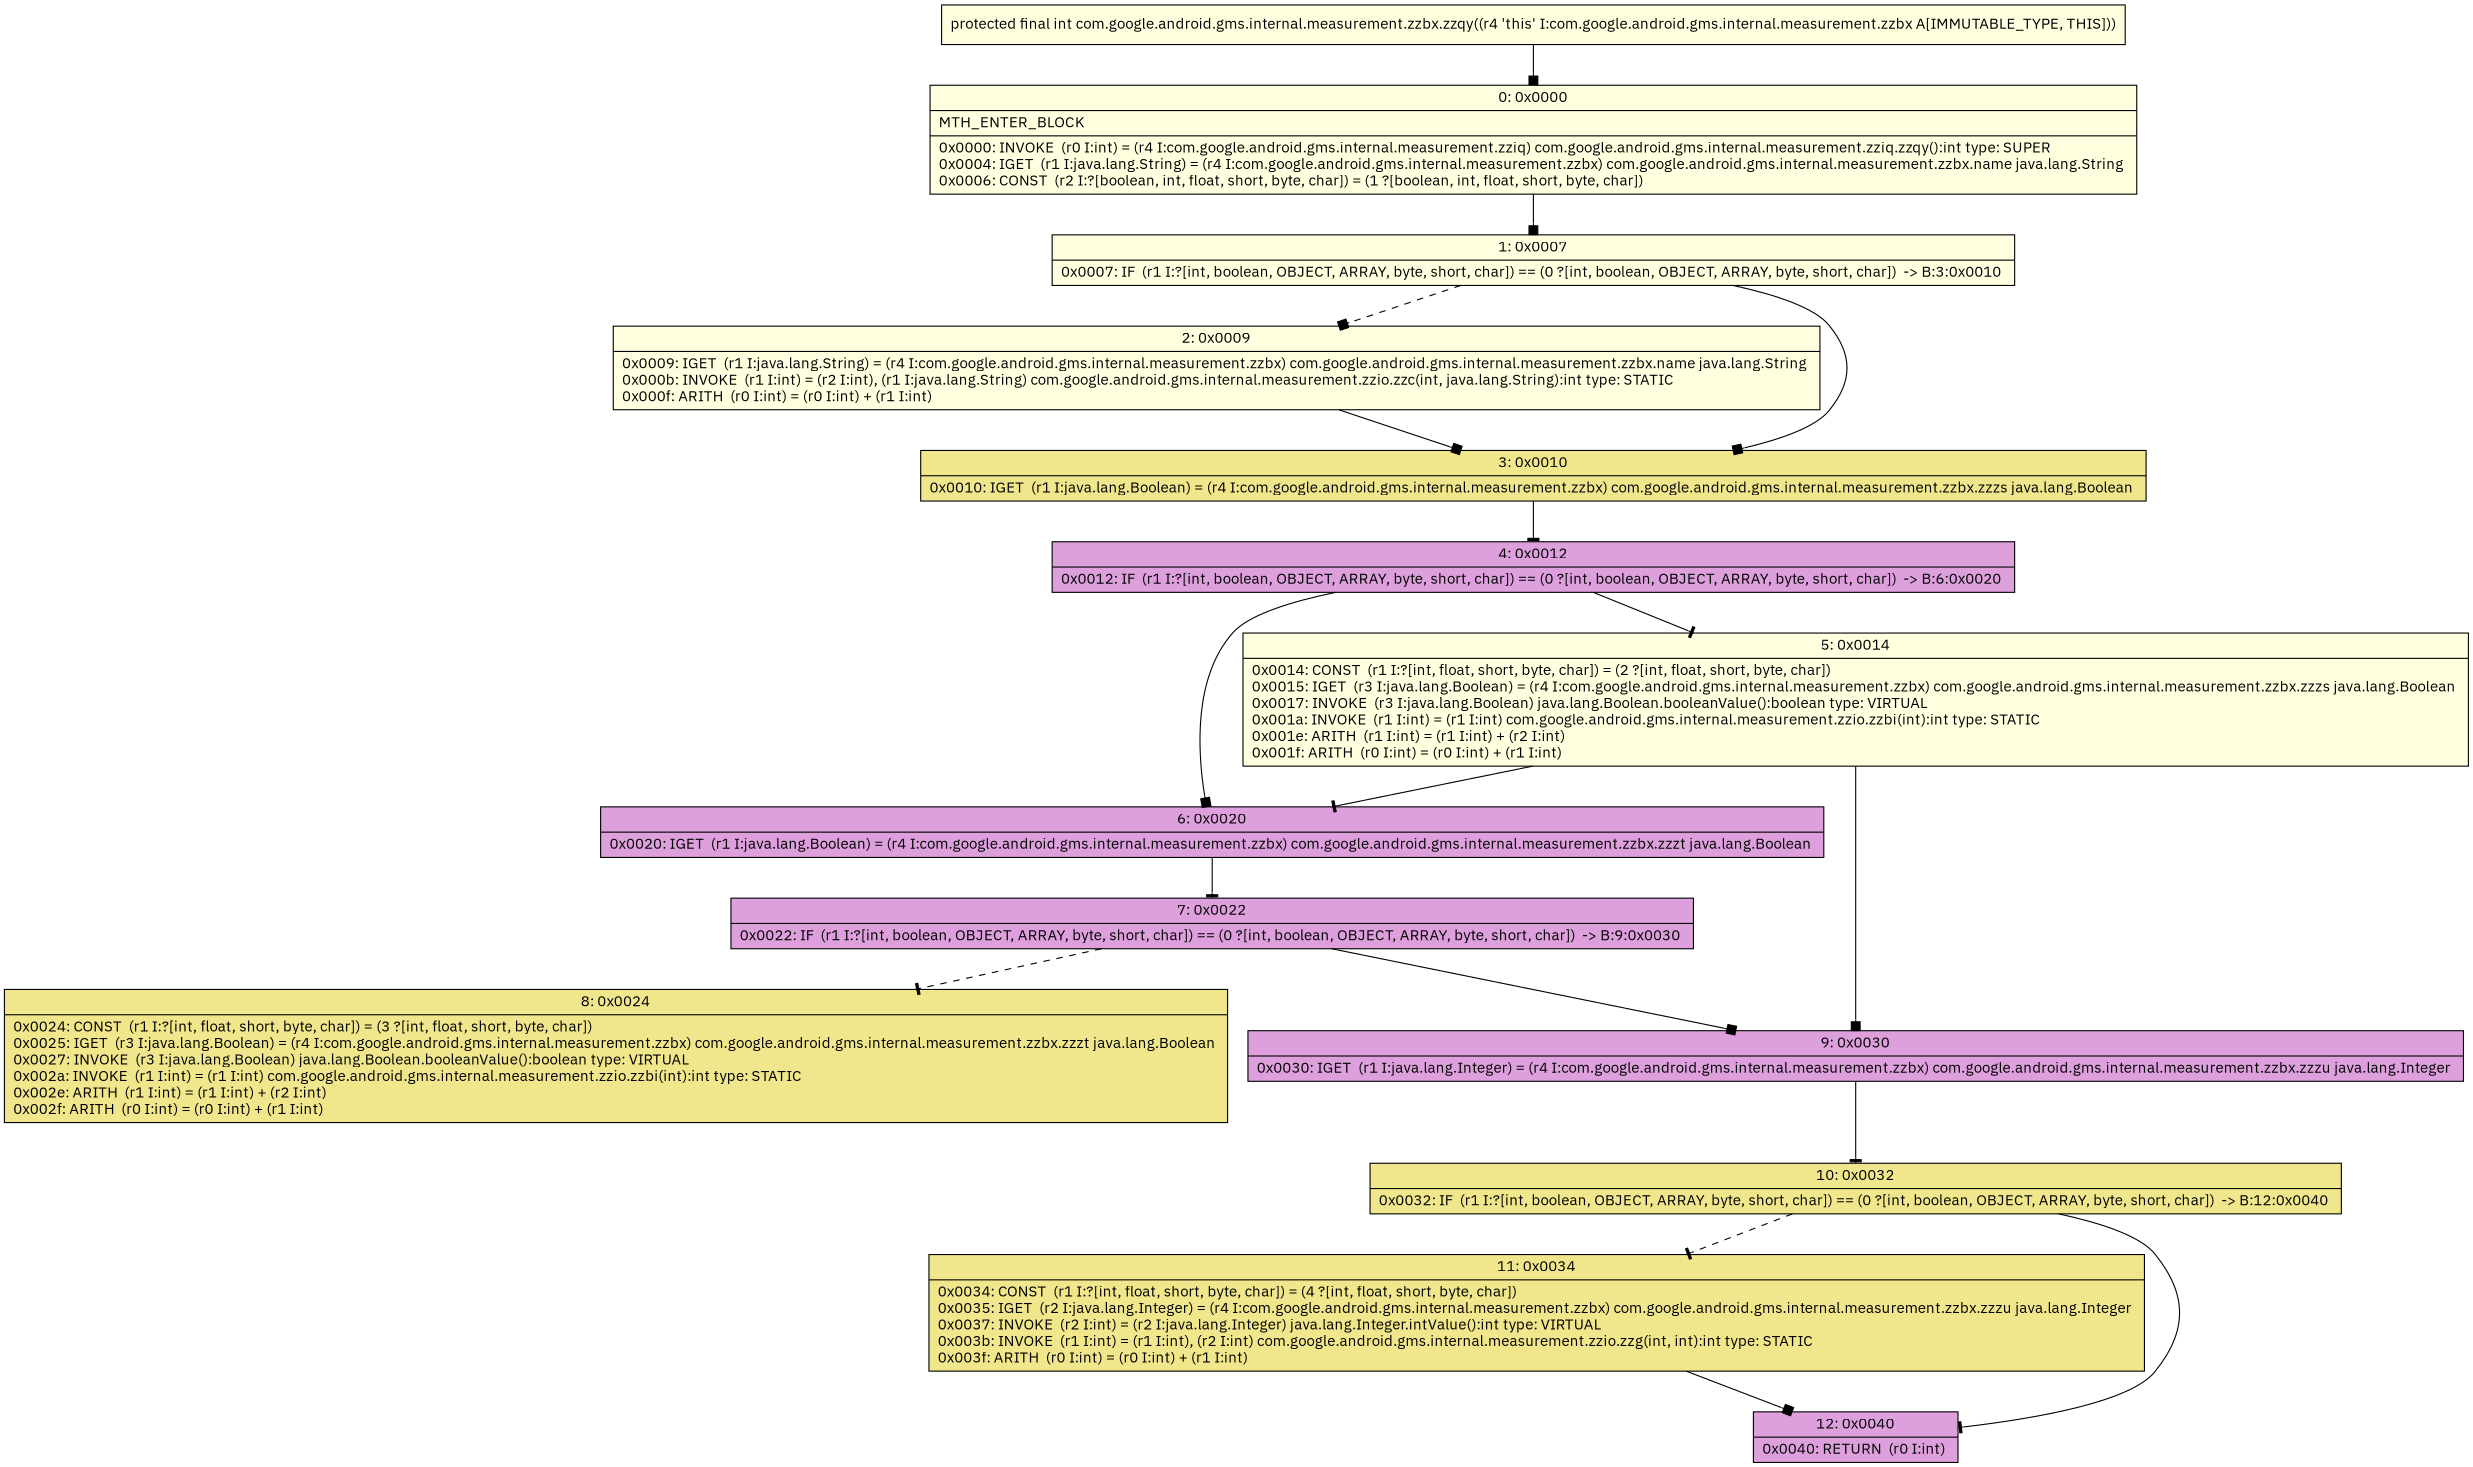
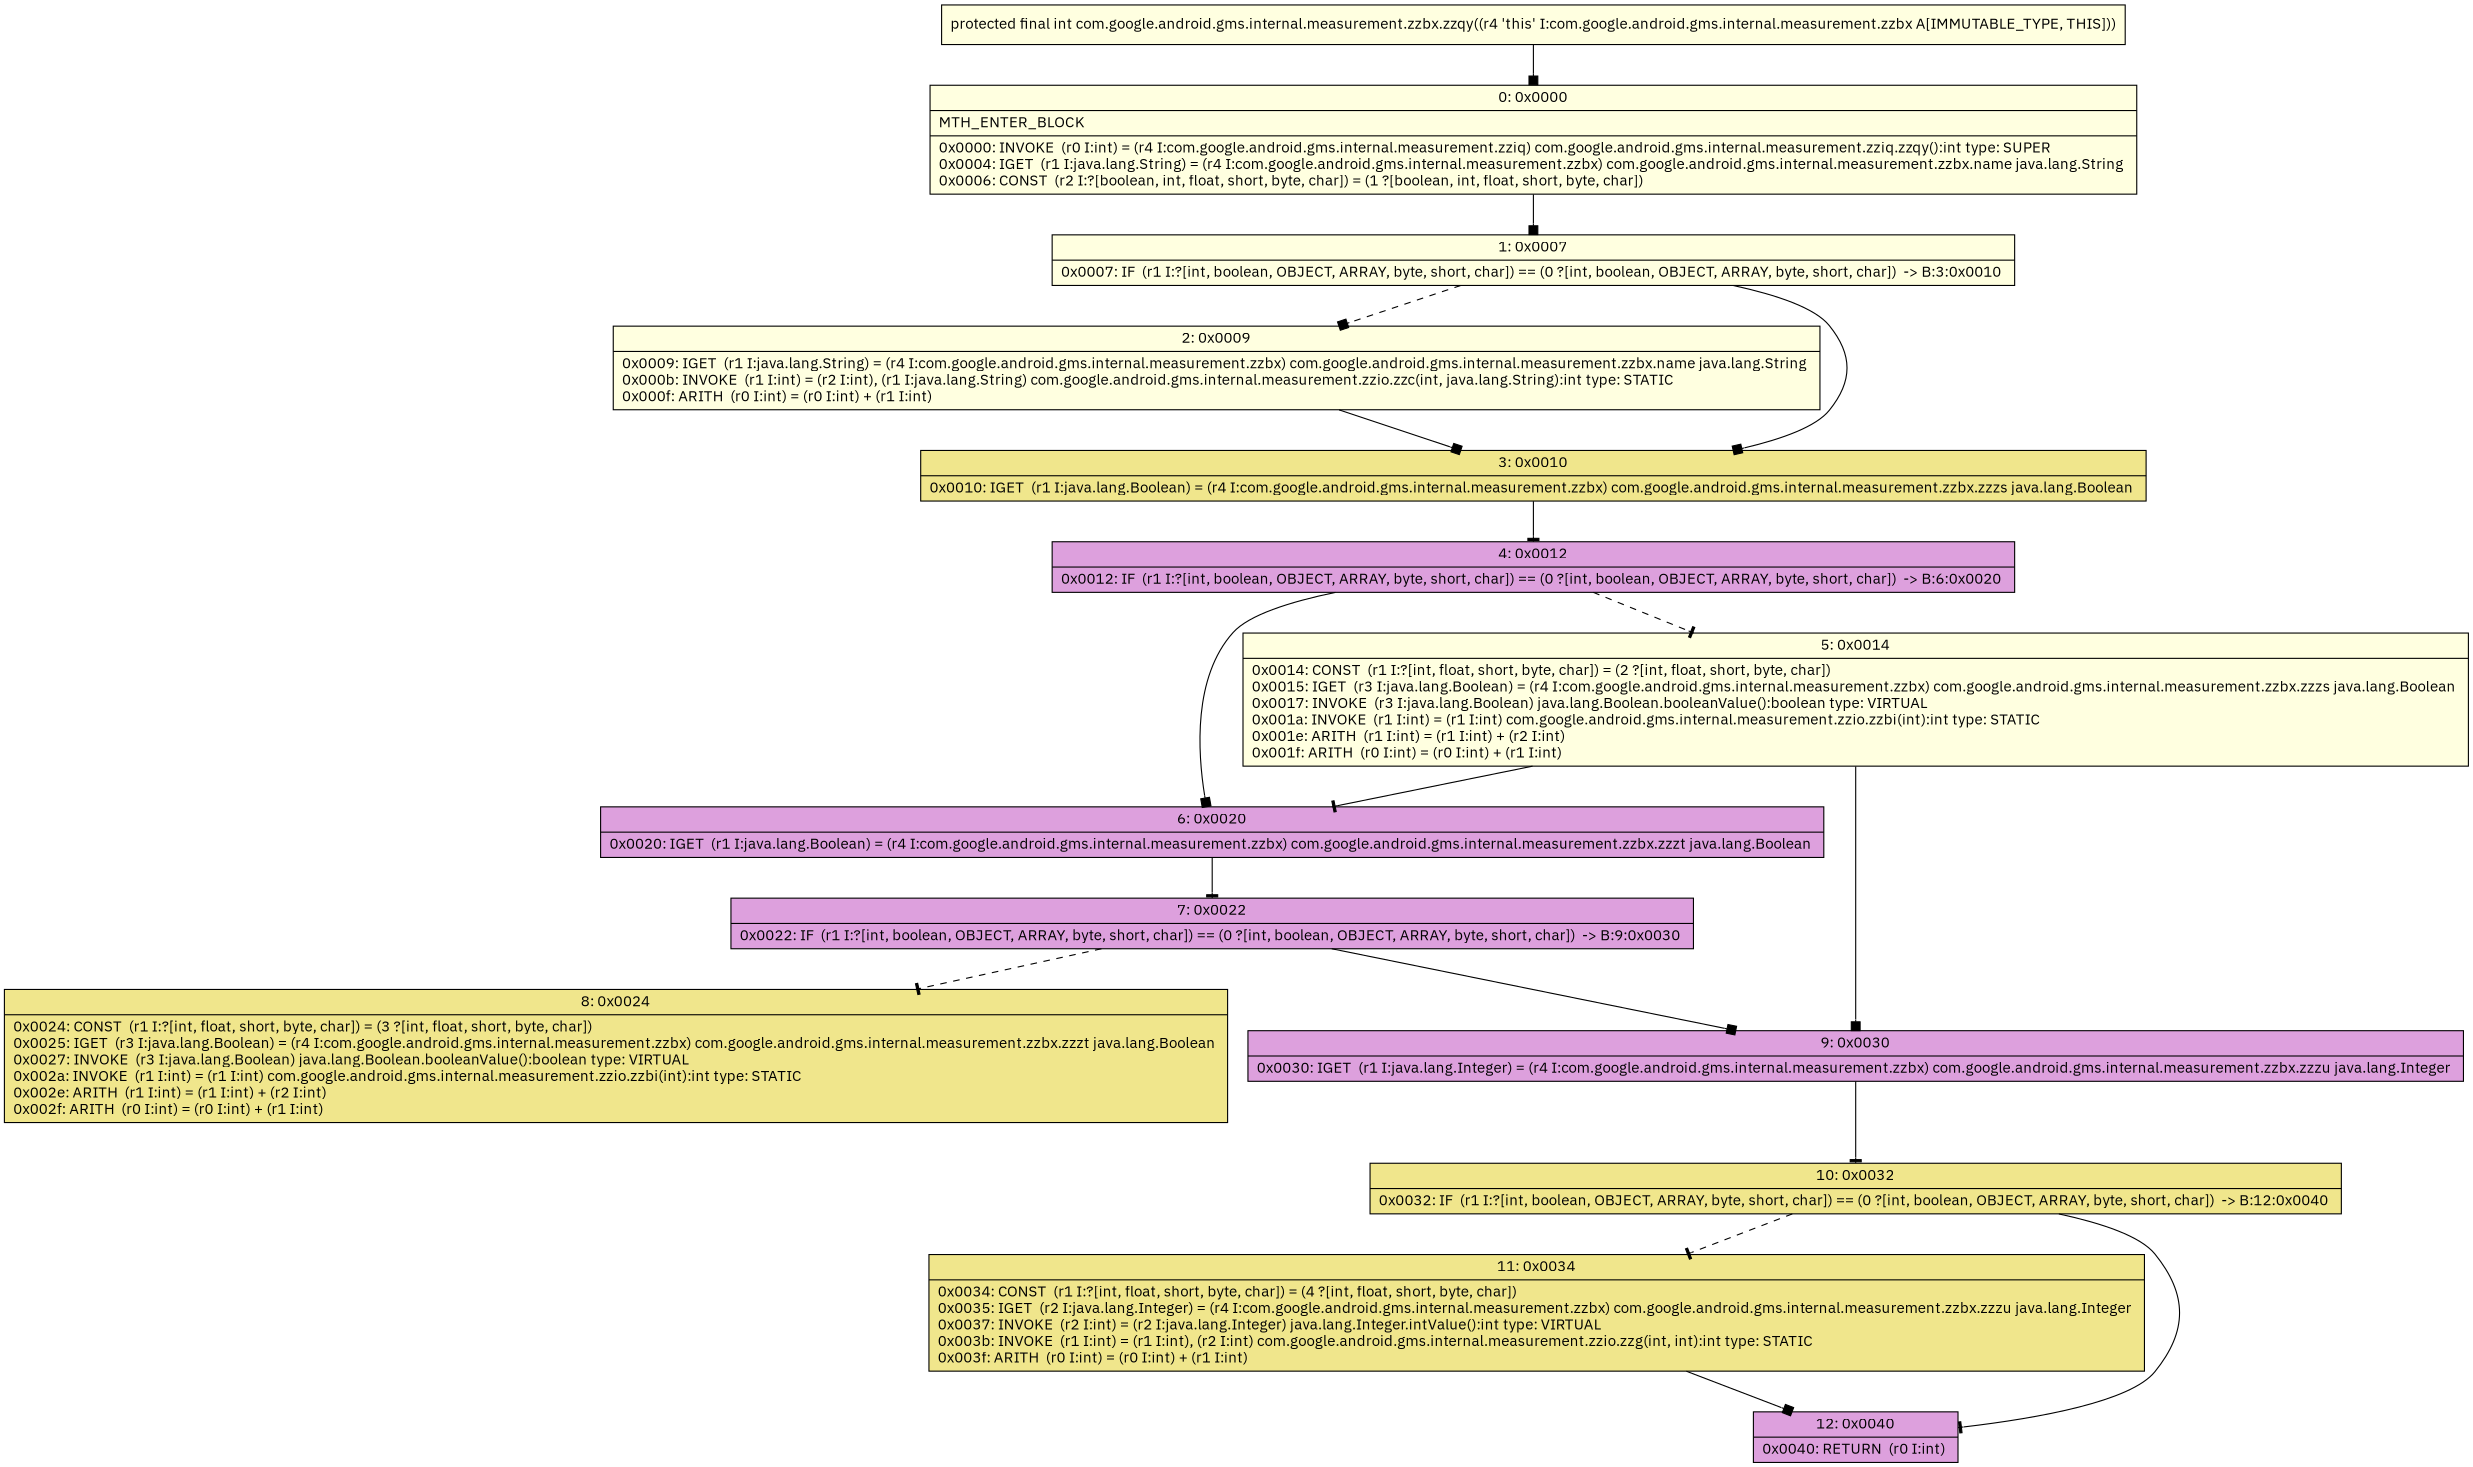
  digraph {
    fontname="IBM Plex Sans"
    node [fillcolor=lightyellow fontname="IBM Plex Sans" shape=record style=filled]
    edge [arrowhead=box fontname="IBM Plex Sans"]
    n1 [label="{0\:\ 0x0000|MTH_ENTER_BLOCK\l|0x0000: INVOKE  (r0 I:int) = (r4 I:com.google.android.gms.internal.measurement.zziq) com.google.android.gms.internal.measurement.zziq.zzqy():int type: SUPER \l0x0004: IGET  (r1 I:java.lang.String) = (r4 I:com.google.android.gms.internal.measurement.zzbx) com.google.android.gms.internal.measurement.zzbx.name java.lang.String \l0x0006: CONST  (r2 I:?[boolean, int, float, short, byte, char]) = (1 ?[boolean, int, float, short, byte, char]) \l}"]
    n2 [label="{1\:\ 0x0007|0x0007: IF  (r1 I:?[int, boolean, OBJECT, ARRAY, byte, short, char]) == (0 ?[int, boolean, OBJECT, ARRAY, byte, short, char])  \-\> B:3:0x0010 \l}"]
    n3 [label="{2\:\ 0x0009|0x0009: IGET  (r1 I:java.lang.String) = (r4 I:com.google.android.gms.internal.measurement.zzbx) com.google.android.gms.internal.measurement.zzbx.name java.lang.String \l0x000b: INVOKE  (r1 I:int) = (r2 I:int), (r1 I:java.lang.String) com.google.android.gms.internal.measurement.zzio.zzc(int, java.lang.String):int type: STATIC \l0x000f: ARITH  (r0 I:int) = (r0 I:int) + (r1 I:int) \l}"]
    n4 [fillcolor=khaki label="{3\:\ 0x0010|0x0010: IGET  (r1 I:java.lang.Boolean) = (r4 I:com.google.android.gms.internal.measurement.zzbx) com.google.android.gms.internal.measurement.zzbx.zzzs java.lang.Boolean \l}"]
    n5 [fillcolor=plum label="{4\:\ 0x0012|0x0012: IF  (r1 I:?[int, boolean, OBJECT, ARRAY, byte, short, char]) == (0 ?[int, boolean, OBJECT, ARRAY, byte, short, char])  \-\> B:6:0x0020 \l}"]
    n6 [label="{5\:\ 0x0014|0x0014: CONST  (r1 I:?[int, float, short, byte, char]) = (2 ?[int, float, short, byte, char]) \l0x0015: IGET  (r3 I:java.lang.Boolean) = (r4 I:com.google.android.gms.internal.measurement.zzbx) com.google.android.gms.internal.measurement.zzbx.zzzs java.lang.Boolean \l0x0017: INVOKE  (r3 I:java.lang.Boolean) java.lang.Boolean.booleanValue():boolean type: VIRTUAL \l0x001a: INVOKE  (r1 I:int) = (r1 I:int) com.google.android.gms.internal.measurement.zzio.zzbi(int):int type: STATIC \l0x001e: ARITH  (r1 I:int) = (r1 I:int) + (r2 I:int) \l0x001f: ARITH  (r0 I:int) = (r0 I:int) + (r1 I:int) \l}"]
    n7 [fillcolor=plum label="{6\:\ 0x0020|0x0020: IGET  (r1 I:java.lang.Boolean) = (r4 I:com.google.android.gms.internal.measurement.zzbx) com.google.android.gms.internal.measurement.zzbx.zzzt java.lang.Boolean \l}"]
    n8 [fillcolor=plum label="{9\:\ 0x0030|0x0030: IGET  (r1 I:java.lang.Integer) = (r4 I:com.google.android.gms.internal.measurement.zzbx) com.google.android.gms.internal.measurement.zzbx.zzzu java.lang.Integer \l}"]
    n9 [fillcolor=plum label="{7\:\ 0x0022|0x0022: IF  (r1 I:?[int, boolean, OBJECT, ARRAY, byte, short, char]) == (0 ?[int, boolean, OBJECT, ARRAY, byte, short, char])  \-\> B:9:0x0030 \l}"]
    n10 [fillcolor=khaki label="{8\:\ 0x0024|0x0024: CONST  (r1 I:?[int, float, short, byte, char]) = (3 ?[int, float, short, byte, char]) \l0x0025: IGET  (r3 I:java.lang.Boolean) = (r4 I:com.google.android.gms.internal.measurement.zzbx) com.google.android.gms.internal.measurement.zzbx.zzzt java.lang.Boolean \l0x0027: INVOKE  (r3 I:java.lang.Boolean) java.lang.Boolean.booleanValue():boolean type: VIRTUAL \l0x002a: INVOKE  (r1 I:int) = (r1 I:int) com.google.android.gms.internal.measurement.zzio.zzbi(int):int type: STATIC \l0x002e: ARITH  (r1 I:int) = (r1 I:int) + (r2 I:int) \l0x002f: ARITH  (r0 I:int) = (r0 I:int) + (r1 I:int) \l}"]
    n11 [fillcolor=khaki label="{10\:\ 0x0032|0x0032: IF  (r1 I:?[int, boolean, OBJECT, ARRAY, byte, short, char]) == (0 ?[int, boolean, OBJECT, ARRAY, byte, short, char])  \-\> B:12:0x0040 \l}"]
    n12 [fillcolor=khaki label="{11\:\ 0x0034|0x0034: CONST  (r1 I:?[int, float, short, byte, char]) = (4 ?[int, float, short, byte, char]) \l0x0035: IGET  (r2 I:java.lang.Integer) = (r4 I:com.google.android.gms.internal.measurement.zzbx) com.google.android.gms.internal.measurement.zzbx.zzzu java.lang.Integer \l0x0037: INVOKE  (r2 I:int) = (r2 I:java.lang.Integer) java.lang.Integer.intValue():int type: VIRTUAL \l0x003b: INVOKE  (r1 I:int) = (r1 I:int), (r2 I:int) com.google.android.gms.internal.measurement.zzio.zzg(int, int):int type: STATIC \l0x003f: ARITH  (r0 I:int) = (r0 I:int) + (r1 I:int) \l}"]
    n13 [fillcolor=plum label="{12\:\ 0x0040|0x0040: RETURN  (r0 I:int) \l}"]
    n14 [label="{protected final int com.google.android.gms.internal.measurement.zzbx.zzqy((r4 'this' I:com.google.android.gms.internal.measurement.zzbx A[IMMUTABLE_TYPE, THIS])) }"]
    n1 -> n2
    n2 -> n3 [style=dashed]
    n2 -> n4
    n3 -> n4
    n4 -> n5 [arrowhead=tee]
-   n5 -> n6 [arrowhead=tee style=solid]
+   n5 -> n6 [arrowhead=tee style=dashed]
    n5 -> n7
    n6 -> n7 [arrowhead=tee]
    n6 -> n8
    n7 -> n9 [arrowhead=tee]
    n8 -> n11 [arrowhead=tee]
    n9 -> n8
    n9 -> n10 [arrowhead=tee style=dashed]
    n11 -> n12 [arrowhead=tee style=dashed]
    n11 -> n13 [arrowhead=tee]
    n12 -> n13
    n14 -> n1
  }
